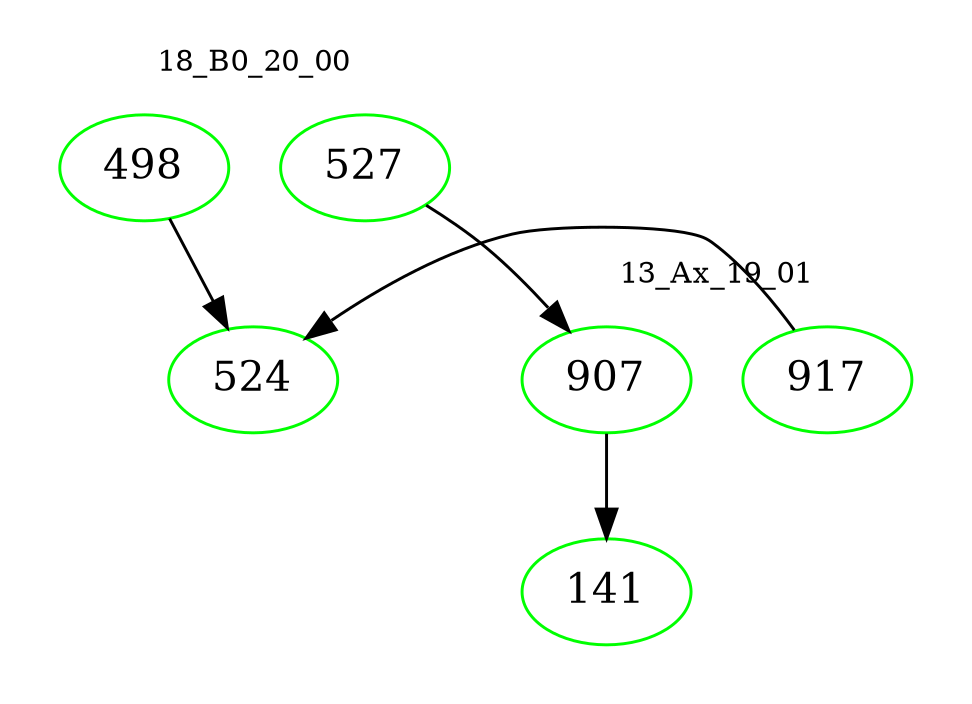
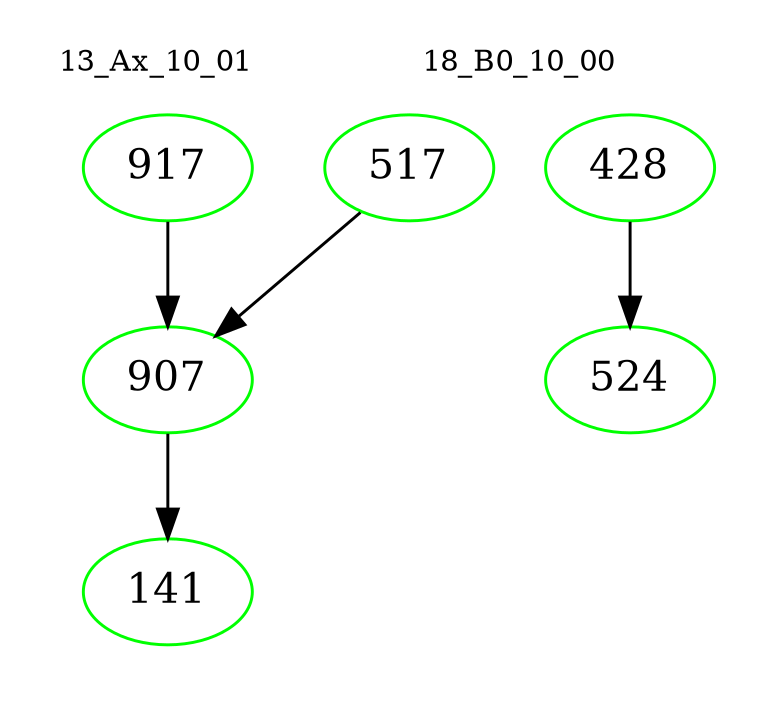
  digraph {
    node [color=green]
    edge [color=black]
    n1 [label=917]
    n2 [label=907]
    n3 [label=141]
-   n4 [label=527]
-   n5 [label=498]
+   n4 [label=517]
+   n5 [label=428]
    n6 [label=524]
    subgraph cluster_1 {
      color=white
      fontsize=10
-     label="13_Ax_19_01"
+     label="13_Ax_10_01"
      n1
      n2
      n3
    }
    subgraph cluster_2 {
      color=white
      fontsize=10
-     label="18_B0_20_00"
+     label="18_B0_10_00"
      n4
      n5
      n6
    }
-   n1 -> n6
+   n1 -> n2
    n2 -> n3
    n4 -> n2
    n5 -> n6
  }
